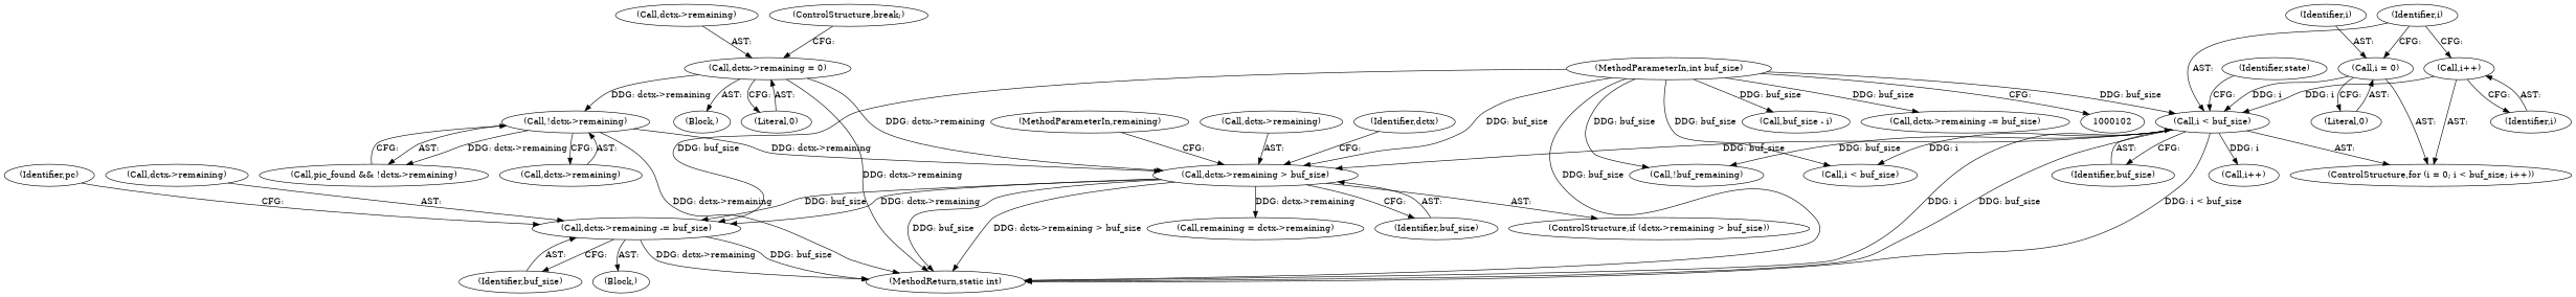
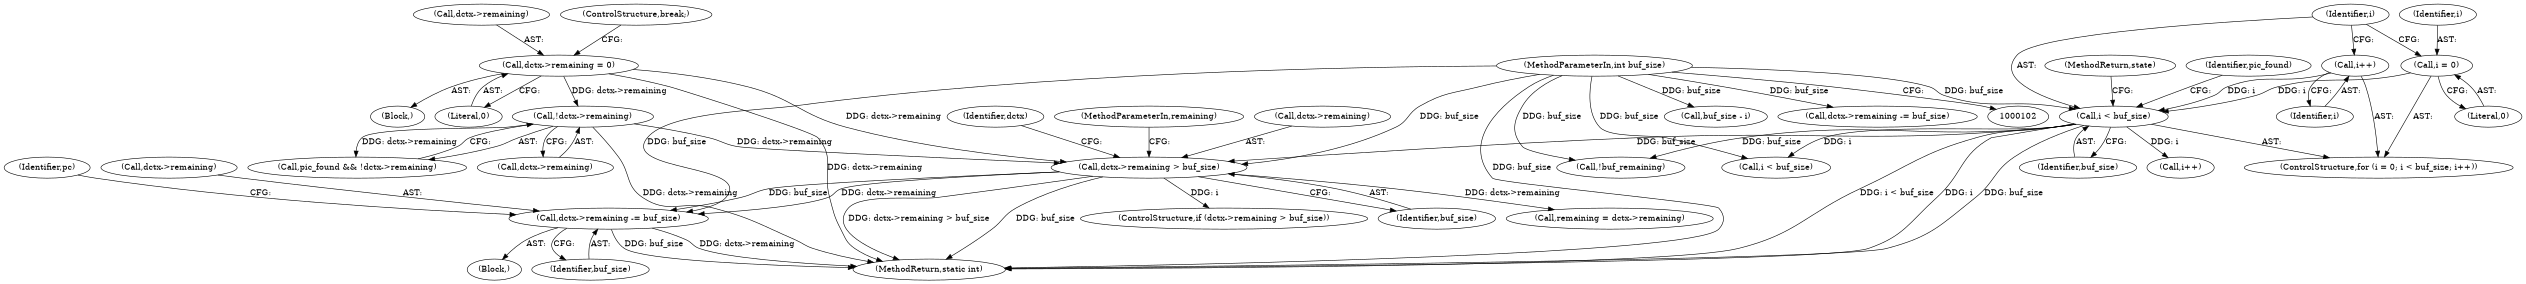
  digraph {
    n1 [label="(Call,dctx->remaining -= buf_size)"]
    n2 [label="(MethodReturn,static int)"]
    n3 [label="(Block,)"]
    n4 [label="(Identifier,buf_size)"]
    n5 [label="(Call,dctx->remaining > buf_size)"]
    n6 [label="(Call,remaining = dctx->remaining)"]
    n7 [label="(Identifier,buf_size)"]
    n8 [label="(ControlStructure,if (dctx->remaining > buf_size))"]
    n9 [label="(Call,dctx->remaining = 0)"]
    n10 [label="(Call,!dctx->remaining)"]
    n11 [label="(Literal,0)"]
    n12 [label="(Block,)"]
    n13 [label="(Call,pic_found && !dctx->remaining)"]
    n14 [label="(Call,dctx->remaining)"]
    n15 [label="(Call,i < buf_size)"]
    n16 [label="(Call,i < buf_size)"]
    n17 [label="(Call,!buf_remaining)"]
    n18 [label="(Call,i++)"]
    n19 [label="(Identifier,buf_size)"]
    n20 [label="(ControlStructure,for (i = 0; i < buf_size; i++))"]
    n21 [label="(Call,i = 0)"]
    n22 [label="(Literal,0)"]
    n23 [label="(Call,i++)"]
    n24 [label="(Identifier,i)"]
    n25 [label="(MethodParameterIn,int buf_size)"]
    n26 [label="(Call,buf_size - i)"]
    n27 [label="(Call,dctx->remaining -= buf_size)"]
    1000102
    n29 [label="(Call,dctx->remaining)"]
    n30 [label="(Identifier,i)"]
    n31 [label="(ControlStructure,break;)"]
+   n32 [label="(Identifier,pic_found)"]
    n33 [label="(Identifier,i)"]
    n34 [label="(Identifier,pc)"]
    n35 [label="(Call,dctx->remaining)"]
    n36 [label="(Call,dctx->remaining)"]
    n37 [label="(Identifier,dctx)"]
    n38 [label="(MethodParameterIn,remaining)"]
-   n39 [label="(Identifier,state)"]
+   n39 [label="(MethodReturn,state)"]
    n1 -> n2 [label="DDG: dctx->remaining"]
    n1 -> n2 [label="DDG: buf_size"]
    n1 -> n3 [label="AST: "]
    n1 -> n4 [label="CFG: "]
    n4 -> n1 [label="AST: "]
    n5 -> n1 [label="DDG: buf_size"]
    n5 -> n1 [label="DDG: dctx->remaining"]
    n5 -> n2 [label="DDG: buf_size"]
    n5 -> n2 [label="DDG: dctx->remaining > buf_size"]
    n5 -> n6 [label="DDG: dctx->remaining"]
    n5 -> n7 [label="CFG: "]
-   n5 -> n8 [label="AST: "]
+   n5 -> n8 [label="DDG: i"]
    n7 -> n5 [label="AST: "]
    n9 -> n2 [label="DDG: dctx->remaining"]
    n9 -> n5 [label="DDG: dctx->remaining"]
    n9 -> n10 [label="DDG: dctx->remaining"]
    n9 -> n11 [label="CFG: "]
    n9 -> n12 [label="AST: "]
    n10 -> n2 [label="DDG: dctx->remaining"]
    n10 -> n5 [label="DDG: dctx->remaining"]
    n10 -> n13 [label="AST: "]
    n10 -> n13 [label="DDG: dctx->remaining"]
    n10 -> n14 [label="CFG: "]
    n11 -> n9 [label="AST: "]
    n13 -> n10 [label="CFG: "]
    n14 -> n10 [label="AST: "]
    n15 -> n2 [label="DDG: i"]
    n15 -> n2 [label="DDG: buf_size"]
    n15 -> n2 [label="DDG: i < buf_size"]
    n15 -> n5 [label="DDG: buf_size"]
    n15 -> n16 [label="DDG: i"]
    n15 -> n17 [label="DDG: buf_size"]
    n15 -> n18 [label="DDG: i"]
    n15 -> n19 [label="CFG: "]
    n15 -> n20 [label="AST: "]
    n19 -> n15 [label="AST: "]
    n21 -> n15 [label="DDG: i"]
    n21 -> n20 [label="AST: "]
    n21 -> n22 [label="CFG: "]
    n22 -> n21 [label="AST: "]
    n23 -> n15 [label="DDG: i"]
    n23 -> n20 [label="AST: "]
    n23 -> n24 [label="CFG: "]
    n24 -> n23 [label="AST: "]
    n25 -> n1 [label="DDG: buf_size"]
    n25 -> n2 [label="DDG: buf_size"]
    n25 -> n5 [label="DDG: buf_size"]
    n25 -> n15 [label="DDG: buf_size"]
    n25 -> n16 [label="DDG: buf_size"]
    n25 -> n17 [label="DDG: buf_size"]
    n25 -> n26 [label="DDG: buf_size"]
    n25 -> n27 [label="DDG: buf_size"]
    n25 -> 1000102 [label="CFG: "]
    n29 -> n9 [label="AST: "]
    n30 -> n21 [label="AST: "]
    n31 -> n9 [label="CFG: "]
+   n32 -> n15 [label="CFG: "]
    n33 -> n15 [label="AST: "]
    n33 -> n21 [label="CFG: "]
    n33 -> n23 [label="CFG: "]
    n34 -> n1 [label="CFG: "]
    n35 -> n5 [label="AST: "]
    n36 -> n1 [label="AST: "]
    n37 -> n5 [label="CFG: "]
    n38 -> n5 [label="CFG: "]
    n39 -> n15 [label="CFG: "]
  }
